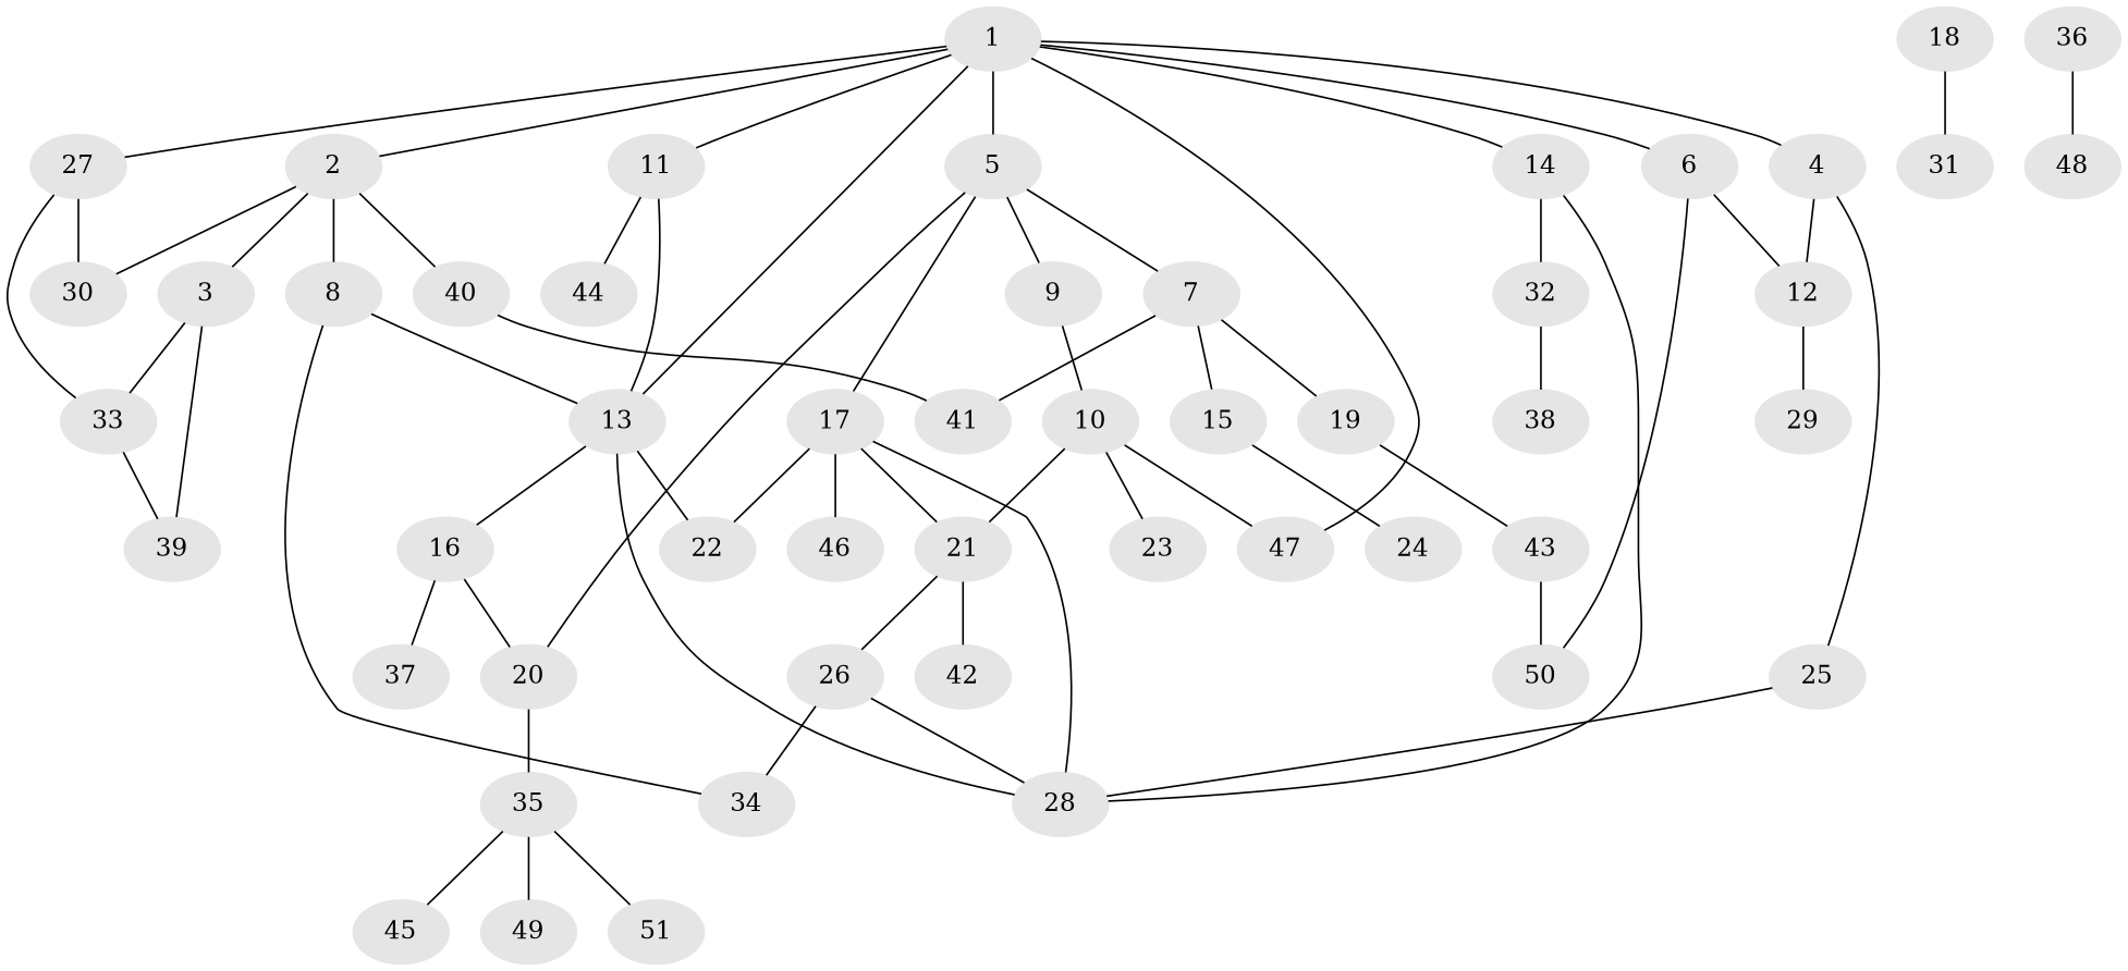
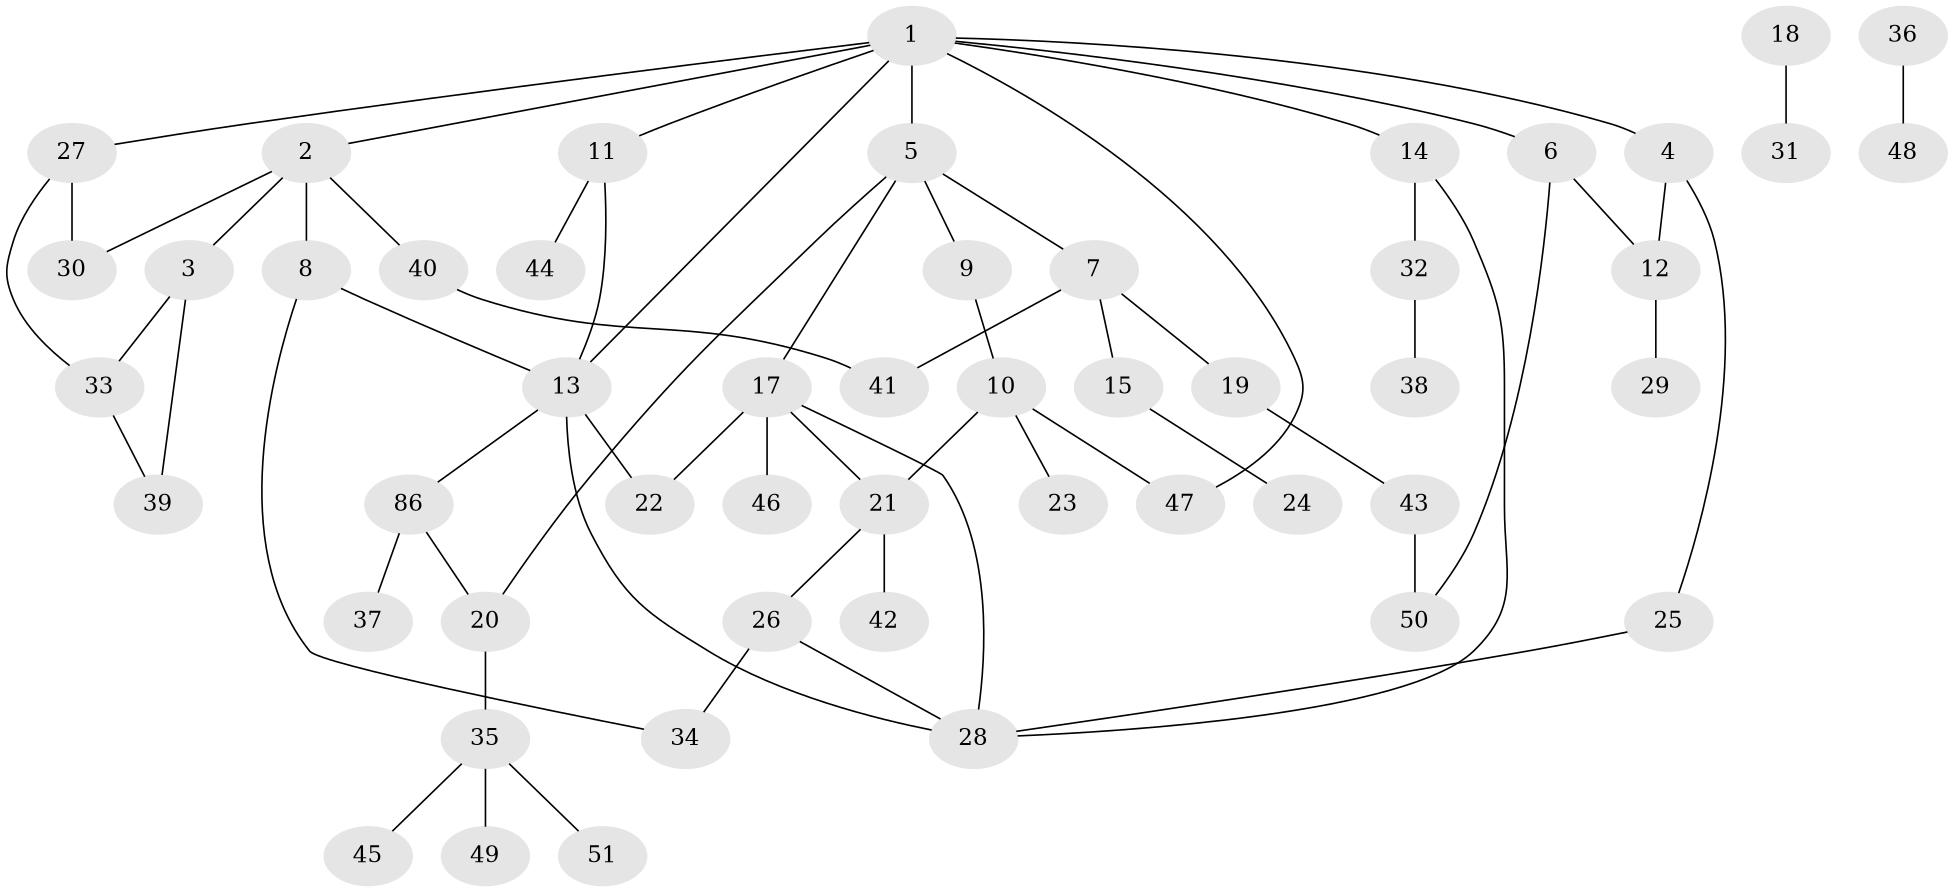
  graph {
    node [color=gray90 style=filled]
    1
    2
    4
    5
    6
    11
    13
    14
    27
    47
    3
    8
    30
    40
    12
    25
    7
    9
    17
    20
    50
    44
-   16
+   16 [label=86]
    22
    28
    32
    33
    39
    34
    41
    18
    31
    29
    15
    19
    10
    21
    46
    35
    24
    43
    23
    26
    42
    37
    38
    45
    49
    51
    36
    48
    1 -- 2
    1 -- 4
    1 -- 5
    1 -- 6
    1 -- 11
    1 -- 13
    1 -- 14
    1 -- 27
    1 -- 47
    2 -- 3
    2 -- 8
    2 -- 30
    2 -- 40
    4 -- 12
    4 -- 25
    5 -- 7
    5 -- 9
    5 -- 17
    5 -- 20
    6 -- 12
    6 -- 50
    11 -- 13
    11 -- 44
    13 -- 16
    13 -- 22
    13 -- 28
    14 -- 28
    14 -- 32
    27 -- 30
    27 -- 33
    3 -- 33
    3 -- 39
    8 -- 13
    8 -- 34
    40 -- 41
    12 -- 29
    25 -- 28
    7 -- 41
    7 -- 15
    7 -- 19
    9 -- 10
    17 -- 22
    17 -- 28
    17 -- 21
    17 -- 46
    20 -- 35
    16 -- 20
    16 -- 37
    32 -- 38
    33 -- 39
    18 -- 31
    15 -- 24
    19 -- 43
    10 -- 47
    10 -- 21
    10 -- 23
    21 -- 26
    21 -- 42
    35 -- 45
    35 -- 49
    35 -- 51
    43 -- 50
    26 -- 28
    26 -- 34
    36 -- 48
  }
